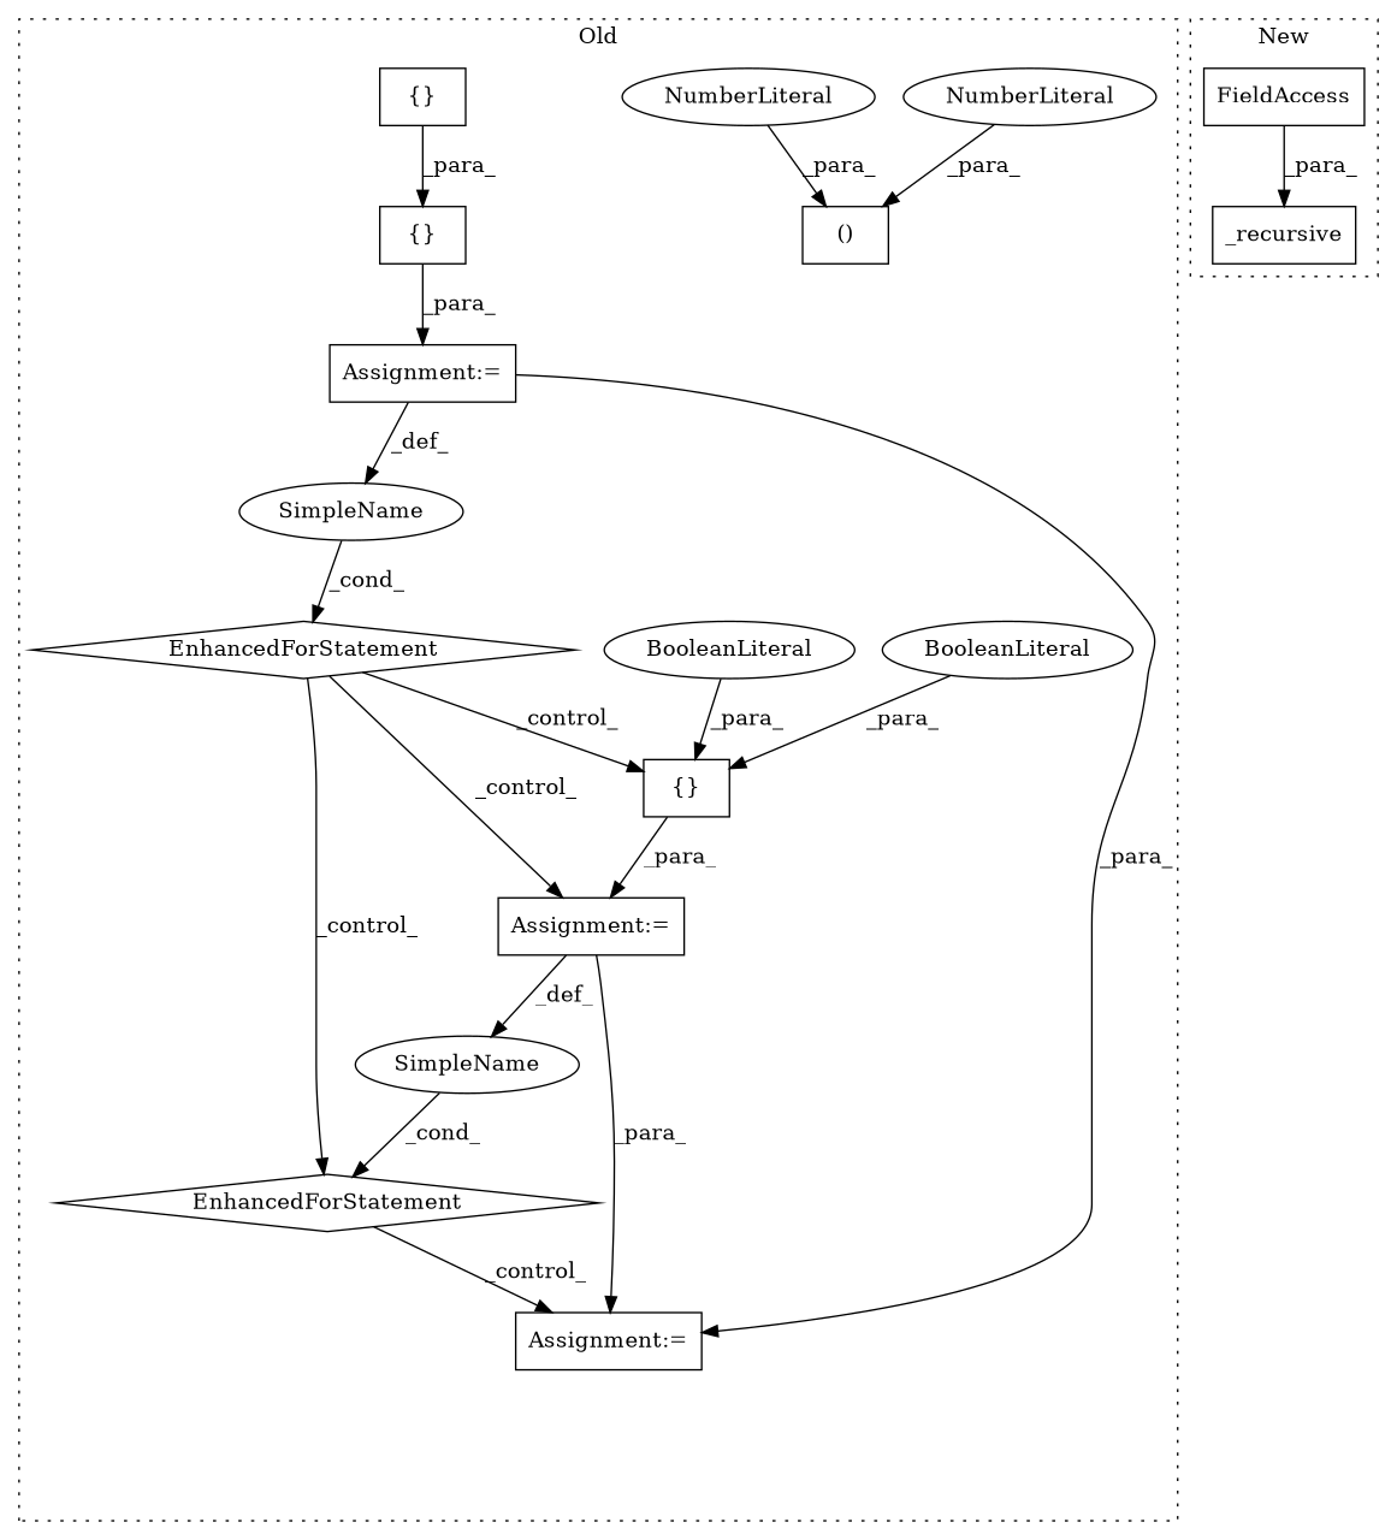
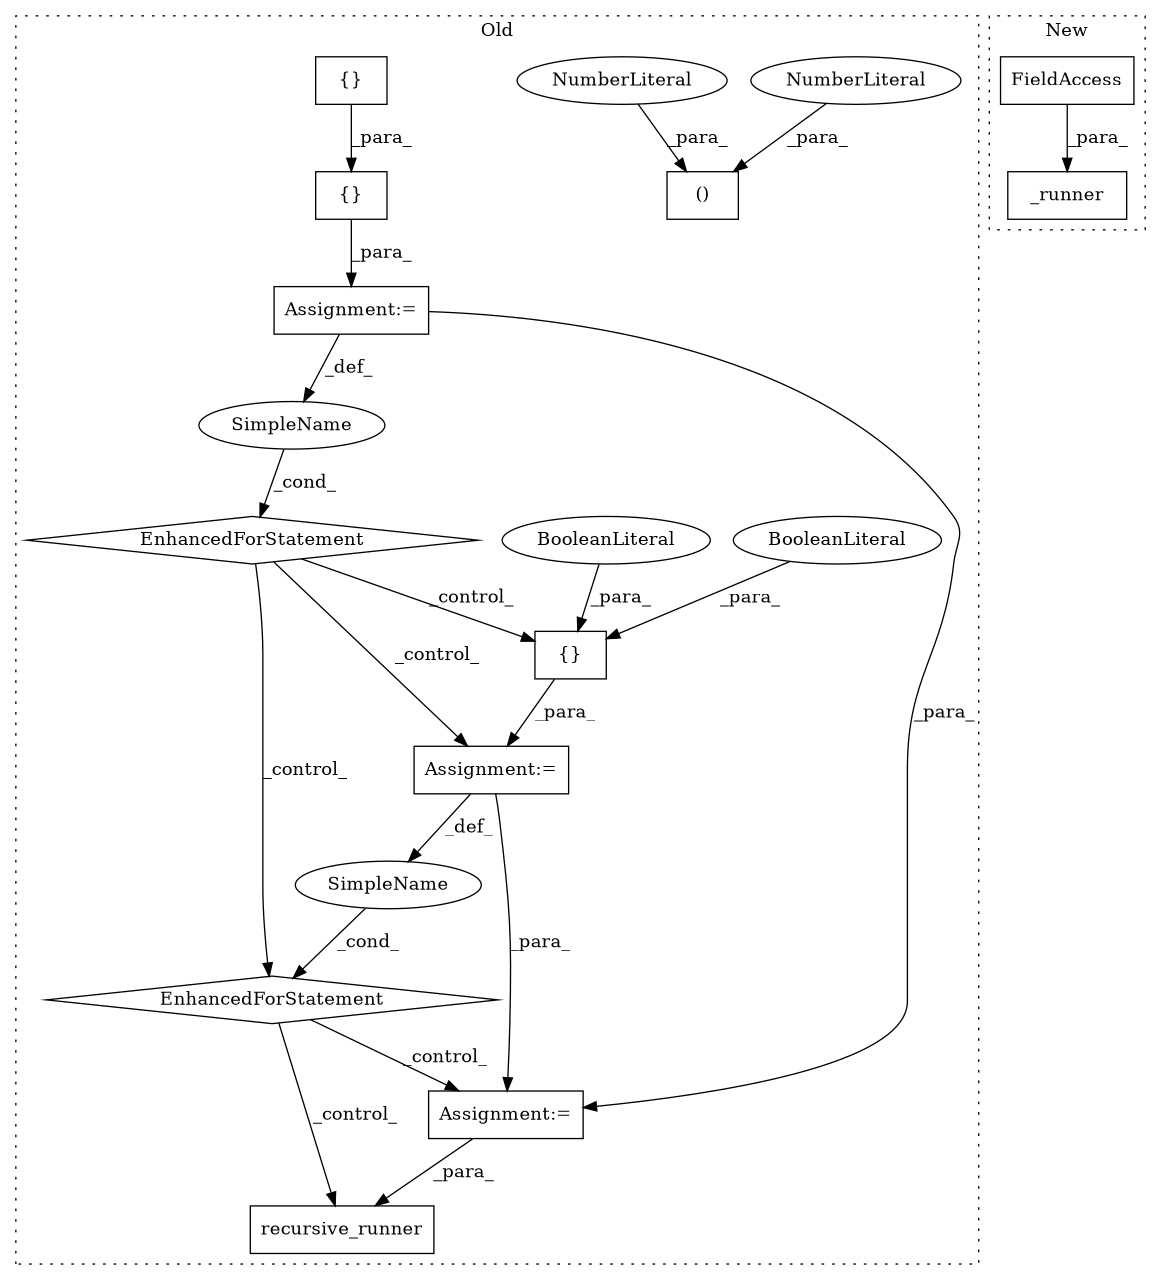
  digraph {
    node [a=4 l="1,1" s=3069 shape=box]
    n1 [a=106 l=16 label="()"]
    n2 [label="{}" s="3180,3191"]
    n3 [a=34 l=2 label=NumberLiteral shape=ellipse]
    n4 [a=70 l="53,2" label=EnhancedForStatement s="2956,3089" shape=diamond]
    n5 [label="{}" s="3046,3088"]
    n6 [a=34 l=1 label=NumberLiteral s=3084 shape=ellipse]
    n7 [label="{}" s="3052,3087"]
    n8 [a=70 l="57,2" label=EnhancedForStatement s="3099,3192" shape=diamond]
    n9 [a=9 l=4 label=BooleanLiteral s=3181 shape=ellipse]
    n10 [a=9 l=5 label=BooleanLiteral s=3186 shape=ellipse]
    n11 [a=42 l=7 label=SimpleName s=3027 shape=ellipse]
    n12 [a=42 l=7 label=SimpleName s=3161 shape=ellipse]
+   n13 [a=32 l="17,1" label=recursive_runner s="3256,3278"]
    n14 [a=7 l="57,2" label="Assignment:=" s="3099,3192"]
    n15 [a=7 l=1 label="Assignment:=" s=3209]
    n16 [a=7 l="53,2" label="Assignment:=" s="2956,3089"]
-   n17 [a=32 l="8,1" label=_recursive s="1733,1755"]
+   n17 [a=32 l="8,1" label=_runner s="1733,1755"]
    n18 [a=22 l=14 label=FieldAccess s=1741]
    subgraph cluster_1 {
      label=Old
      style=dotted
      n1
      n2
      n3
      n4
      n5
      n6
      n7
      n8
      n9
      n10
      n11
      n12
+     n13
      n14
      n15
      n16
    }
    subgraph cluster_2 {
      label=New
      style=dotted
      n17
      n18
    }
    n2 -> n14 [label=_para_]
    n3 -> n1 [label=_para_]
    n4 -> n2 [label=_control_]
    n4 -> n8 [label=_control_]
    n4 -> n14 [label=_control_]
    n5 -> n16 [label=_para_]
    n6 -> n1 [label=_para_]
    n7 -> n5 [label=_para_]
+   n8 -> n13 [label=_control_]
    n8 -> n15 [label=_control_]
    n9 -> n2 [label=_para_]
    n10 -> n2 [label=_para_]
    n11 -> n4 [label=_cond_]
    n12 -> n8 [label=_cond_]
    n14 -> n12 [label=_def_]
    n14 -> n15 [label=_para_]
+   n15 -> n13 [label=_para_]
    n16 -> n11 [label=_def_]
    n16 -> n15 [label=_para_]
    n18 -> n17 [label=_para_]
  }
